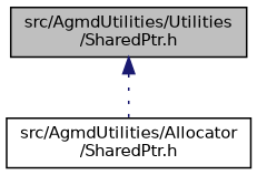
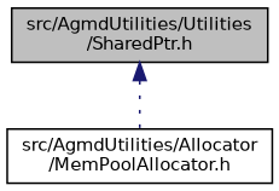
  digraph {
    node [color=black fontname=Helvetica fontsize=10 shape=record style=filled]
    n1 [fillcolor=grey75 fontcolor=black height=0.2 label="src/AgmdUtilities/Utilities\l/SharedPtr.h" width=0.4]
-   n2 [fillcolor=white height=0.2 label="src/AgmdUtilities/Allocator\l/SharedPtr.h" width=0.4]
+   n2 [fillcolor=white height=0.2 label="src/AgmdUtilities/Allocator\l/MemPoolAllocator.h" width=0.4]
    n1 -> n2 [color=midnightblue dir=back fontname=Helvetica fontsize=10 labelfontname=Helvetica labelfontsize=10 style=dotted]
  }
